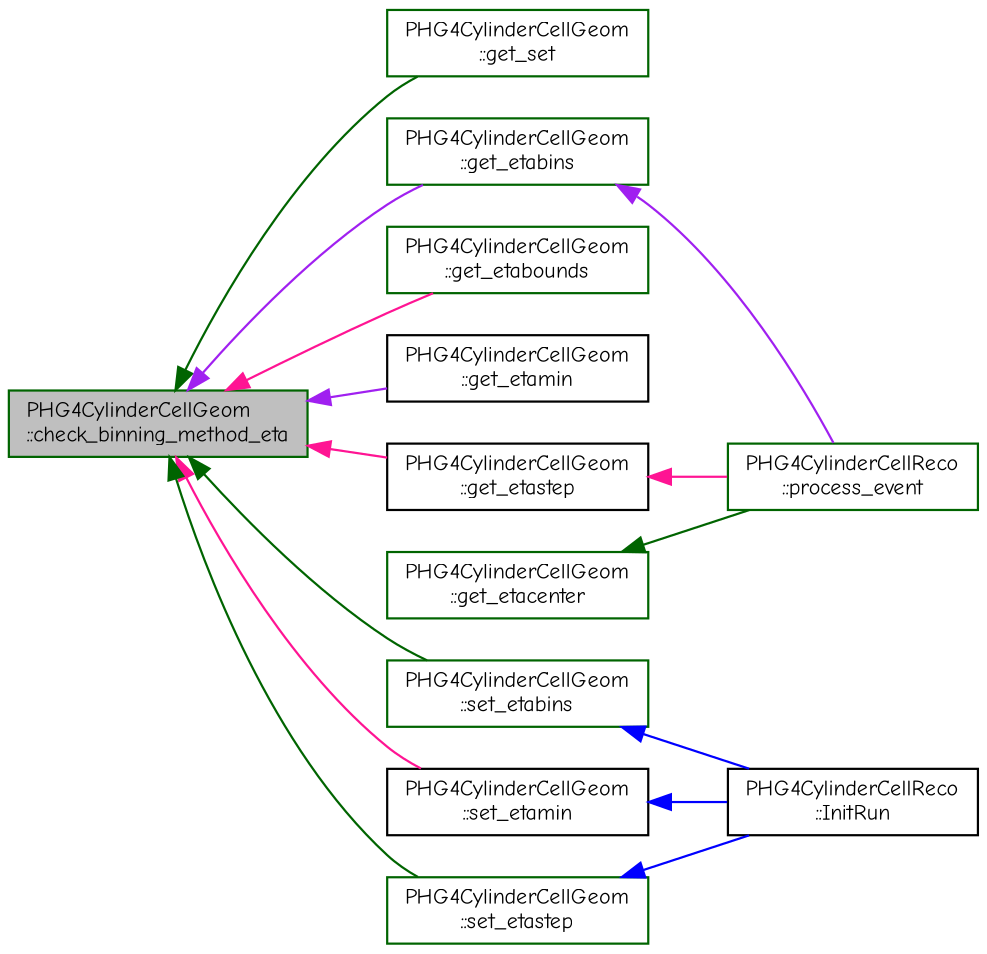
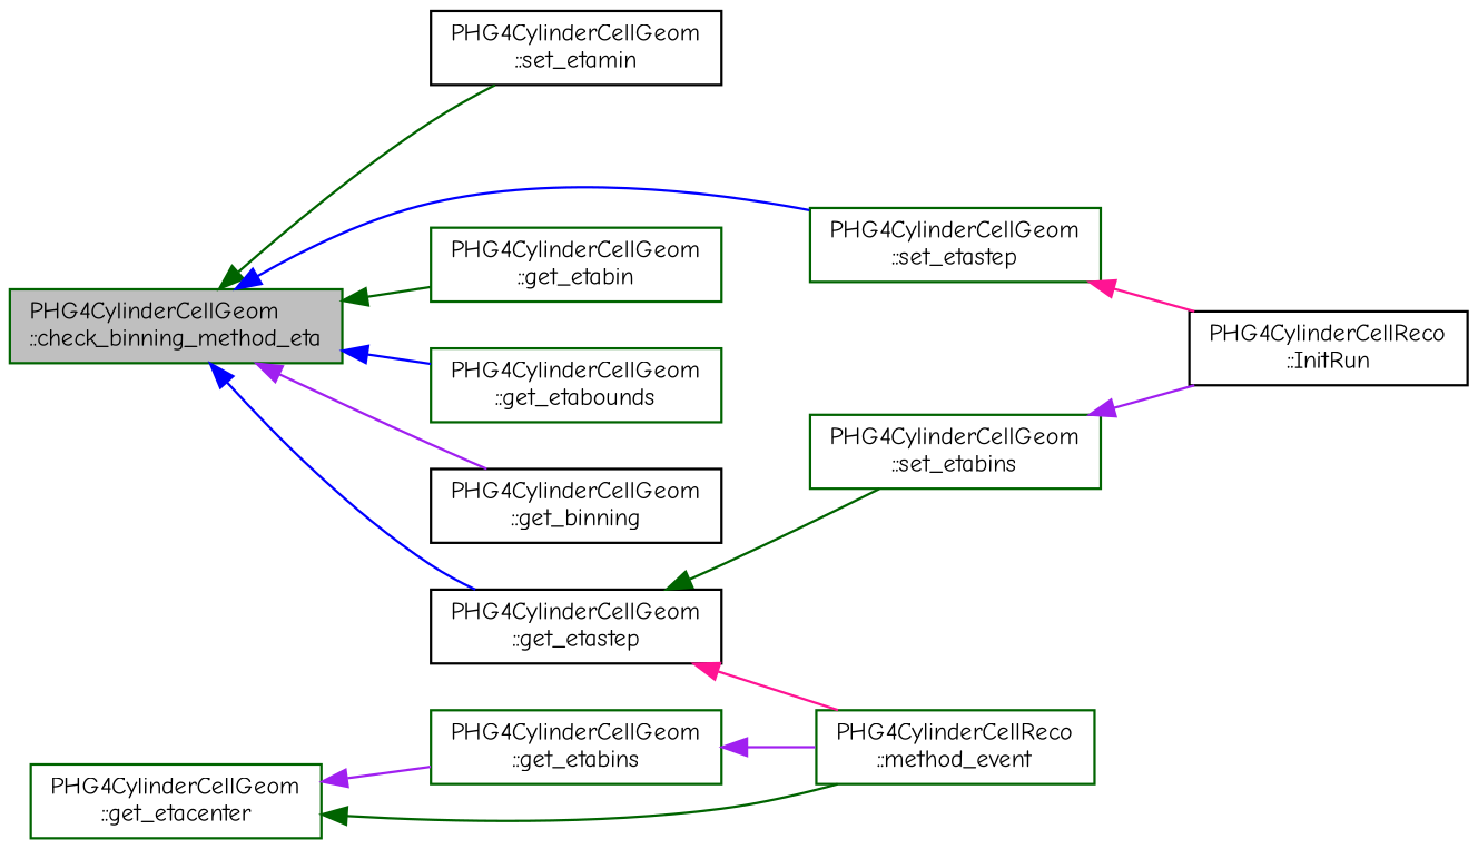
  digraph {
    fontname="Comic Neue"
    rankdir=LR
    node [color=darkgreen fontname="Comic Neue" fontsize=10 shape=record]
    edge [color=blue dir=back fontname="Comic Neue" fontsize=10 labelfontname=FreeSans labelfontsize=10 style=solid]
    n1 [fillcolor=grey75 fontcolor=black height=0.2 label="PHG4CylinderCellGeom\l::check_binning_method_eta" style=filled width=0.4]
-   n2 [height=0.2 label="PHG4CylinderCellGeom\l::get_set" width=0.4]
+   n2 [height=0.2 label="PHG4CylinderCellGeom\l::get_etabin" width=0.4]
    n3 [height=0.2 label="PHG4CylinderCellGeom\l::get_etabins" width=0.4]
    n4 [height=0.2 label="PHG4CylinderCellGeom\l::get_etabounds" width=0.4]
-   n5 [color=black height=0.2 label="PHG4CylinderCellGeom\l::get_etamin" width=0.4]
+   n5 [color=black height=0.2 label="PHG4CylinderCellGeom\l::get_binning" width=0.4]
    n6 [color=black height=0.2 label="PHG4CylinderCellGeom\l::get_etastep" width=0.4]
    n7 [height=0.2 label="PHG4CylinderCellGeom\l::set_etabins" width=0.4]
    n8 [color=black height=0.2 label="PHG4CylinderCellGeom\l::set_etamin" width=0.4]
    n9 [height=0.2 label="PHG4CylinderCellGeom\l::set_etastep" width=0.4]
-   n10 [height=0.2 label="PHG4CylinderCellReco\l::process_event" width=0.4]
+   n10 [height=0.2 label="PHG4CylinderCellReco\l::method_event" width=0.4]
    n11 [height=0.2 label="PHG4CylinderCellGeom\l::get_etacenter" width=0.4]
    n12 [color=black height=0.2 label="PHG4CylinderCellReco\l::InitRun" width=0.4]
    n1 -> n2 [color=darkgreen]
-   n1 -> n3 [color=purple]
-   n1 -> n4 [color=deeppink]
+   n11 -> n3 [color=purple]
+   n1 -> n4
    n1 -> n5 [color=purple]
-   n1 -> n6 [color=deeppink]
-   n1 -> n7 [color=darkgreen]
-   n1 -> n8 [color=deeppink]
-   n1 -> n9 [color=darkgreen]
+   n1 -> n6
+   n6 -> n7 [color=darkgreen]
+   n1 -> n8 [color=darkgreen]
+   n1 -> n9
    n3 -> n10 [color=purple]
    n6 -> n10 [color=deeppink]
-   n7 -> n12
-   n8 -> n12
-   n9 -> n12
+   n7 -> n12 [color=purple]
+   n9 -> n12 [color=deeppink]
    n11 -> n10 [color=darkgreen]
  }
